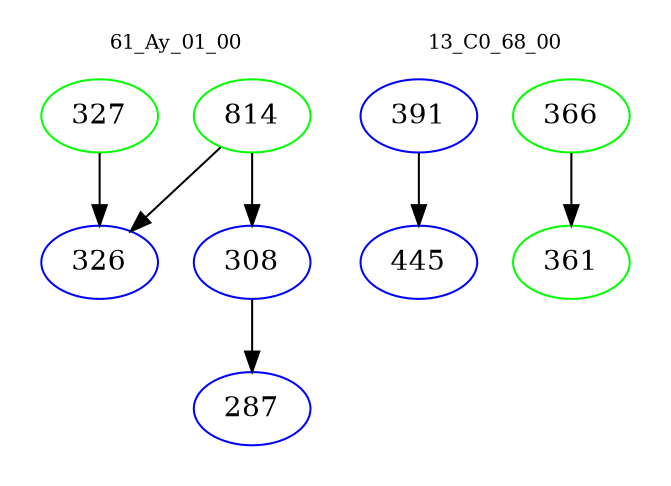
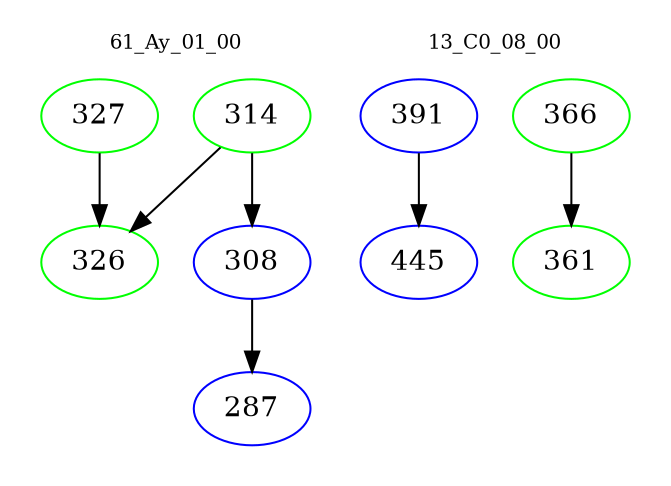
  digraph {
    node [color=green]
    edge [color=black]
-   n1 [label=814]
+   n1 [label=314]
    n2 [color=blue label=308]
-   n3 [color=blue label=326]
+   n3 [label=326]
    n4 [color=blue label=287]
    n5 [label=327]
    n6 [label=366]
    n7 [color=blue label=391]
    n8 [label=361]
    n9 [color=blue label=445]
    subgraph cluster_1 {
      color=white
      fontsize=10
      label="61_Ay_01_00"
      n1
      n2
      n3
      n4
      n5
    }
    subgraph cluster_2 {
      color=white
      fontsize=10
-     label="13_C0_68_00"
+     label="13_C0_08_00"
      n6
      n7
      n8
      n9
    }
    n1 -> n2
    n1 -> n3
    n2 -> n4
    n5 -> n3
    n6 -> n8
    n7 -> n9
  }
